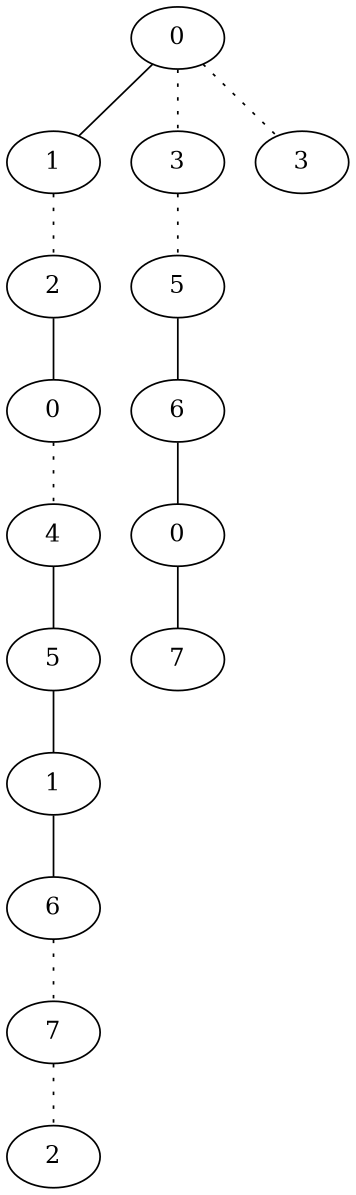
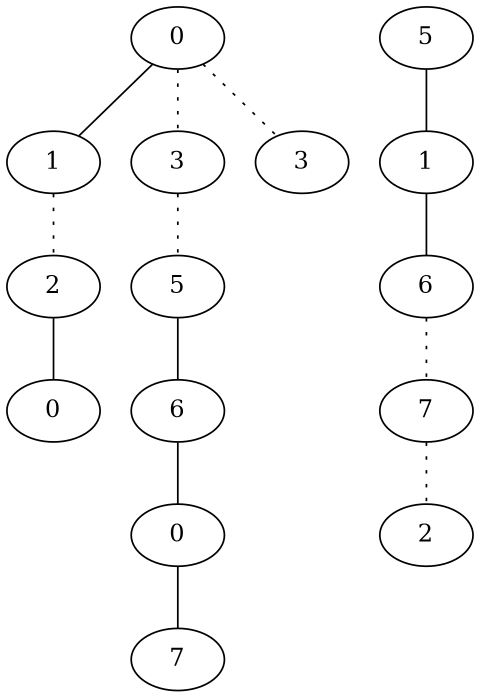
  graph {
    n1 [label=0]
    n2 [label=1]
    n3 [label=3]
    n4 [label=3]
    n5 [label=2]
    n6 [label=0]
-   n7 [label=4]
    n8 [label=5]
    n9 [label=1]
    n10 [label=6]
    n11 [label=7]
    n12 [label=2]
    n13 [label=5]
    n14 [label=6]
    n15 [label=0]
    n16 [label=7]
    n1 -- n2
    n1 -- n3 [style=dotted]
    n1 -- n4 [style=dotted]
    n2 -- n5 [style=dotted]
    n3 -- n13 [style=dotted]
    n5 -- n6
-   n6 -- n7 [style=dotted]
-   n7 -- n8
    n8 -- n9
    n9 -- n10
    n10 -- n11 [style=dotted]
    n11 -- n12 [style=dotted]
    n13 -- n14
    n14 -- n15
    n15 -- n16
  }
